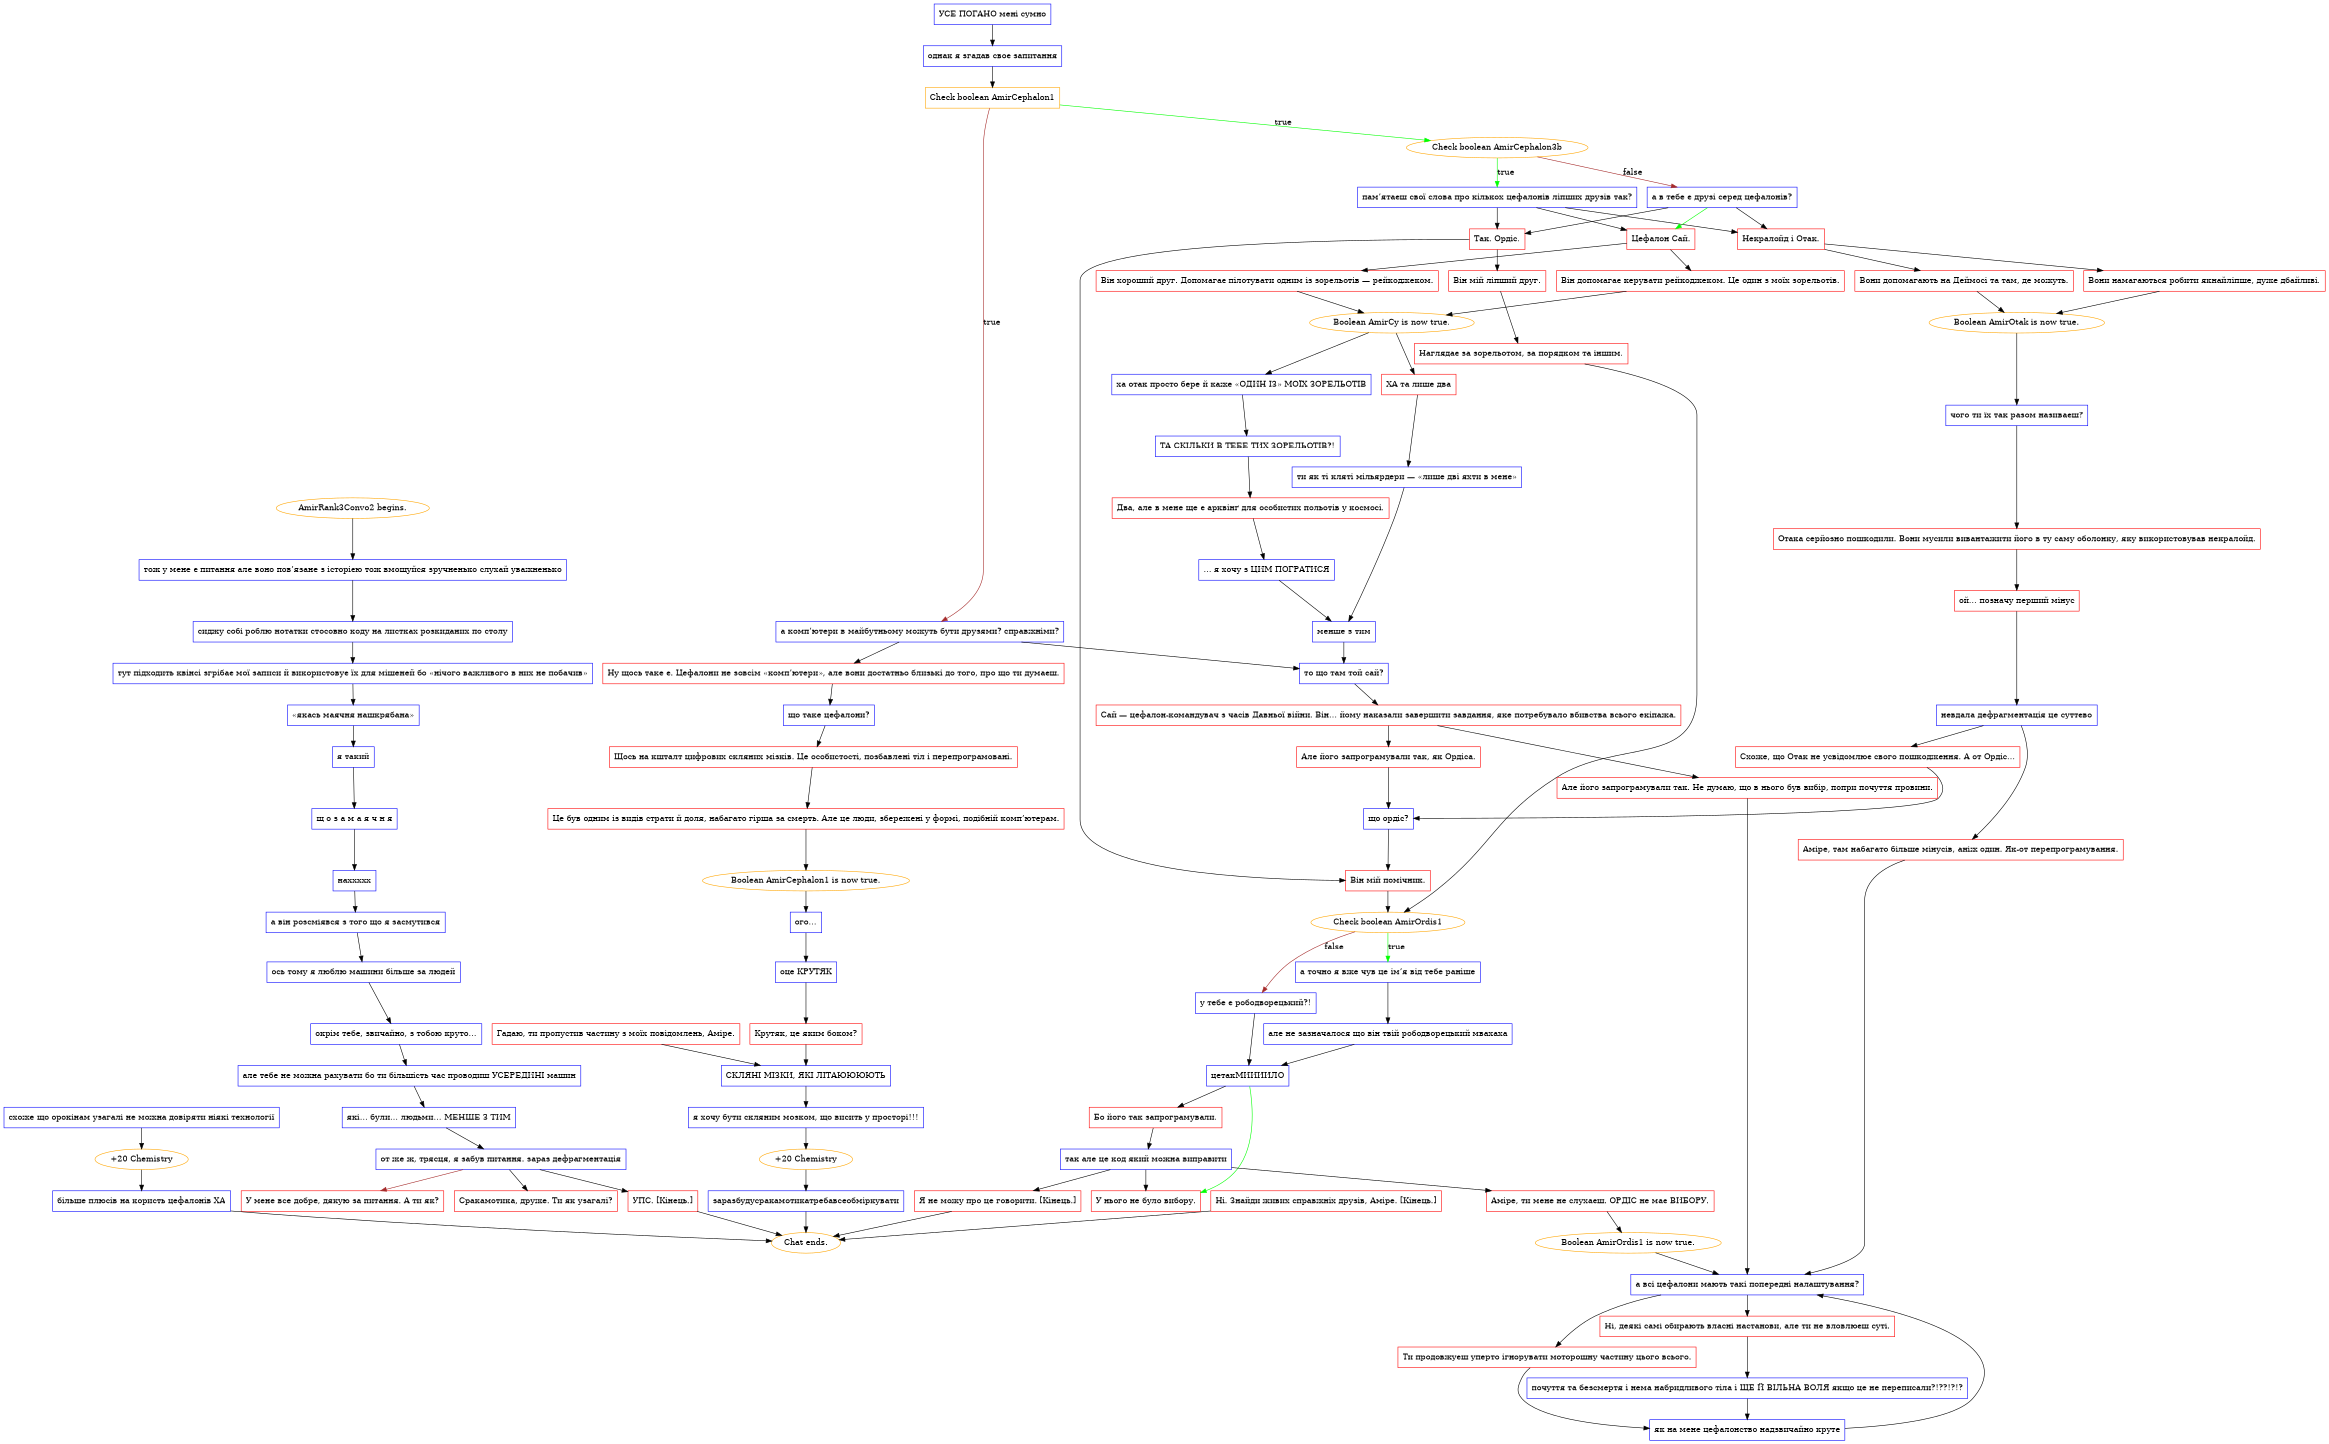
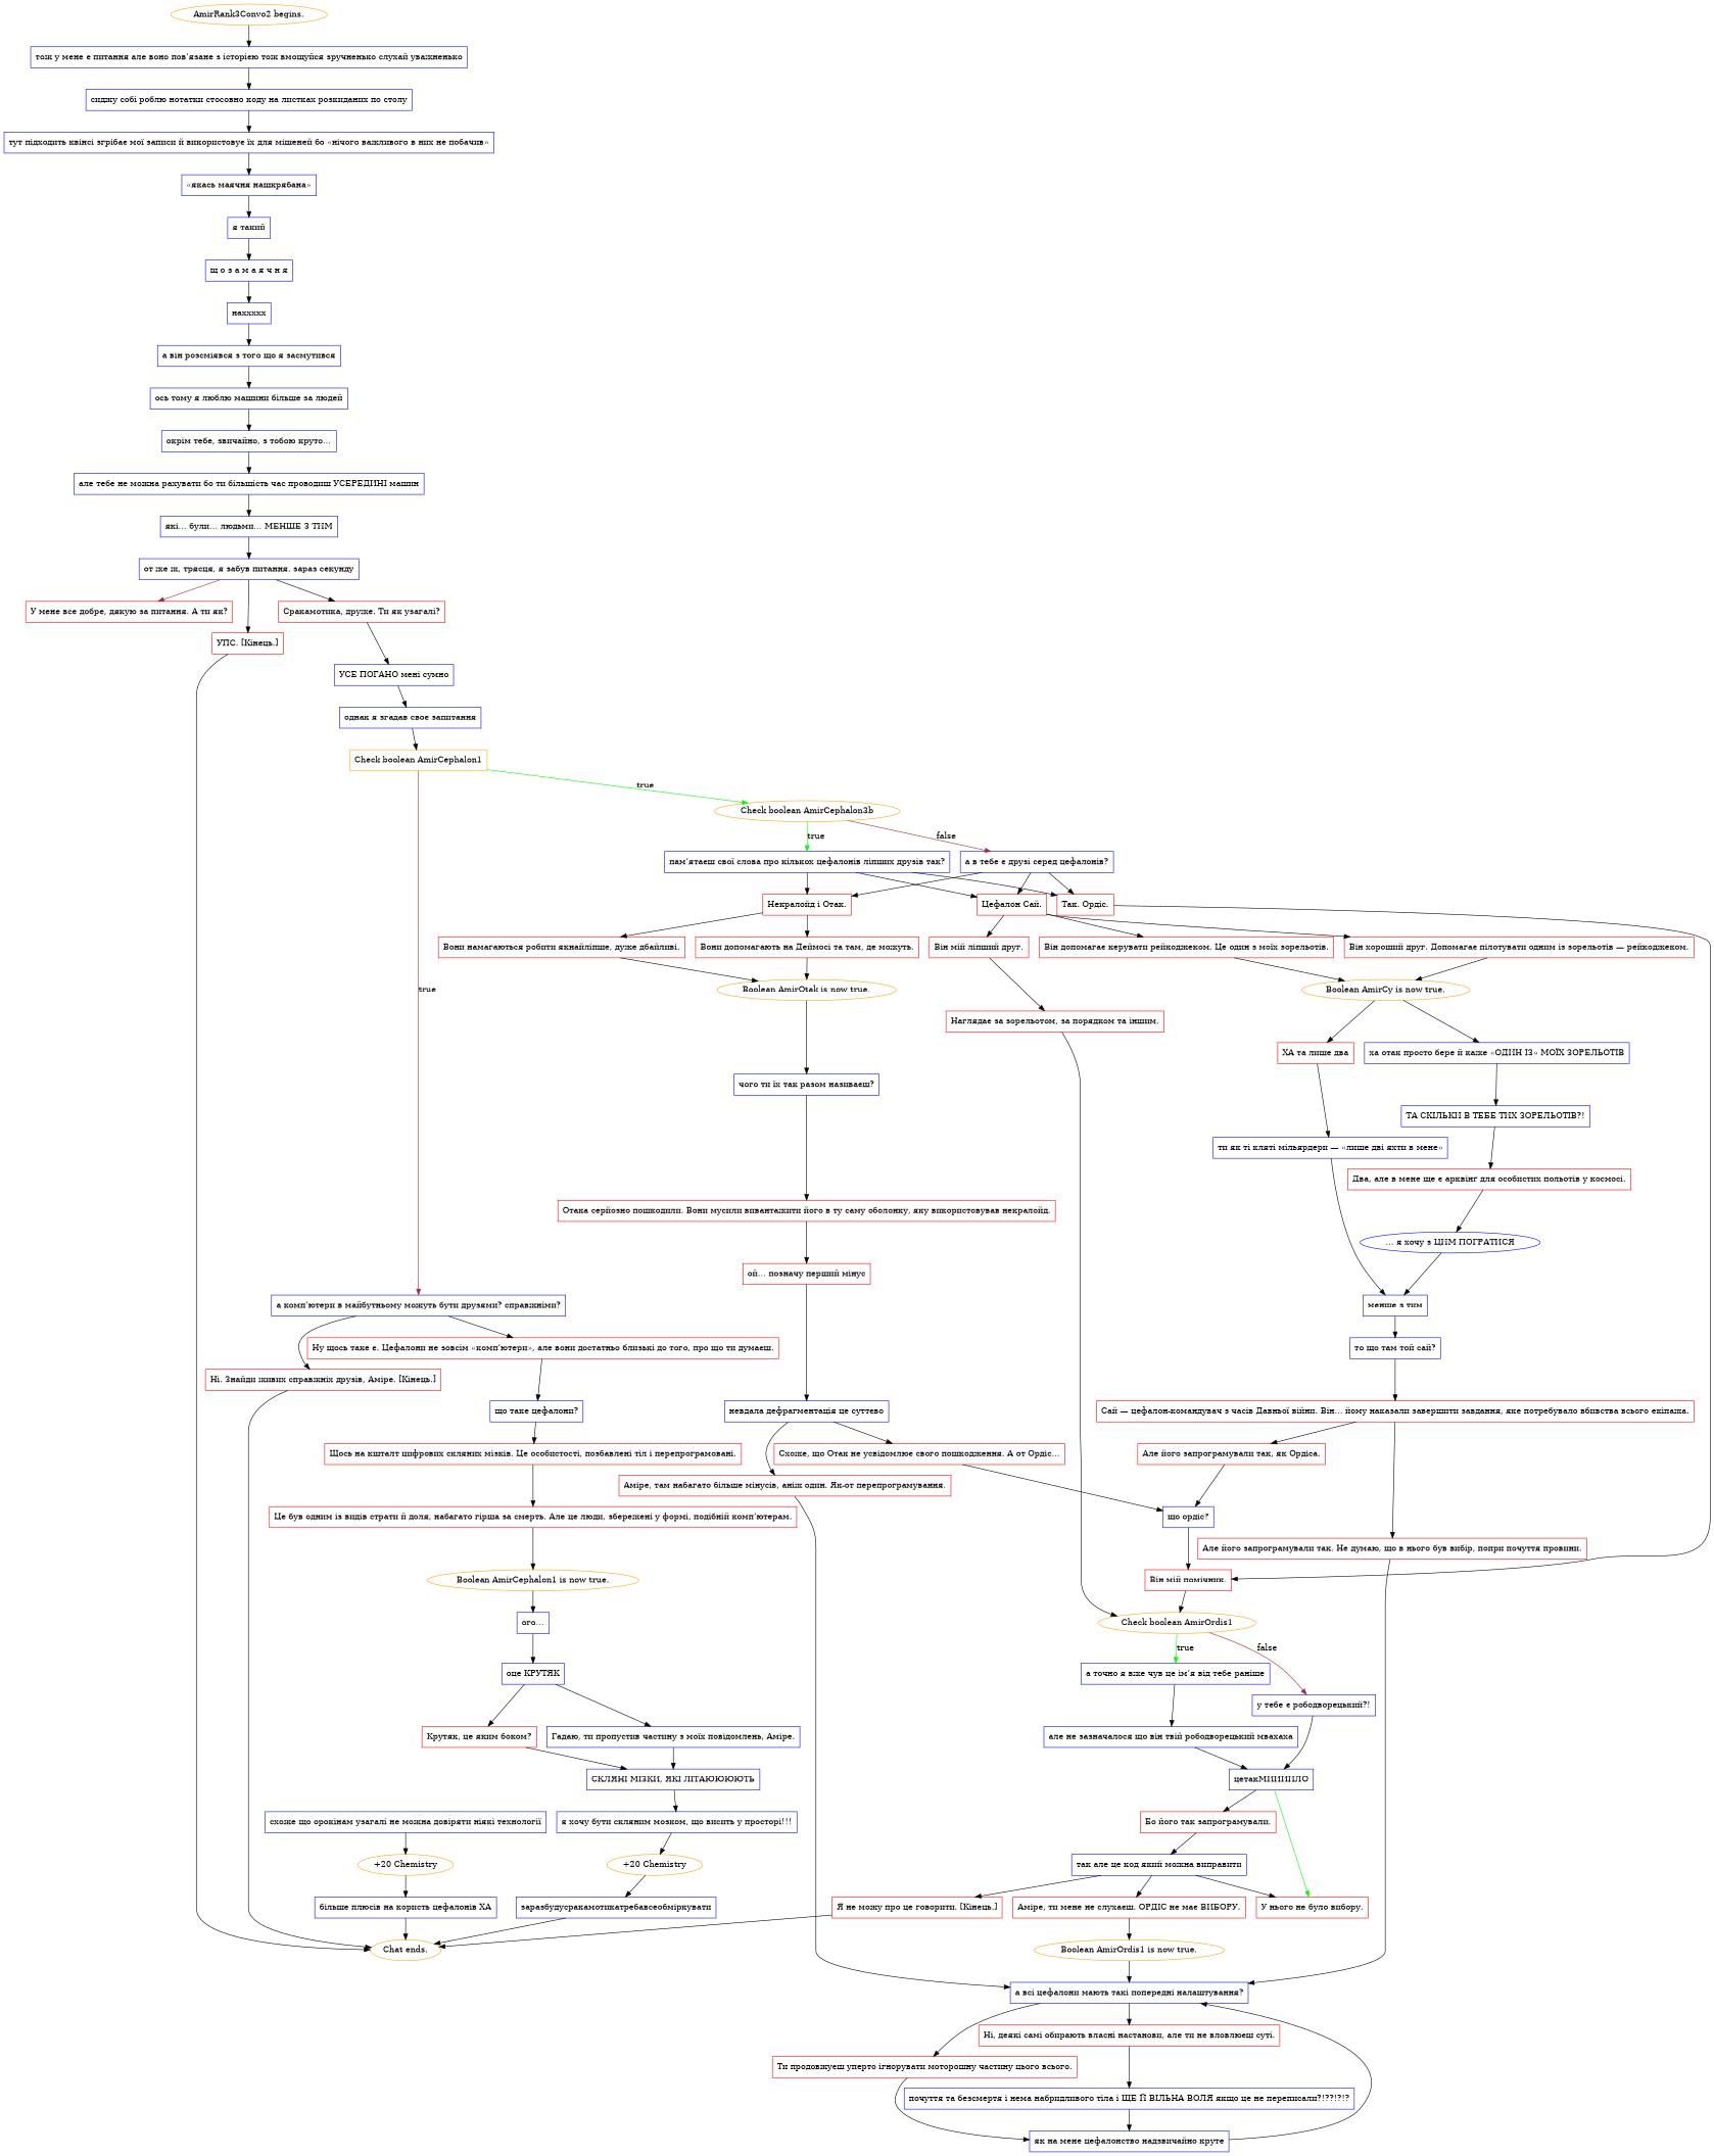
  digraph {
    node [color=blue shape=box]
    "AmirRank3Convo2 begins." [color=orange shape=""]
    n2 [label="тож у мене є питання але воно пов’язане з історією тож вмощуйся зручненько слухай уважненько"]
    n3 [label="сиджу собі роблю нотатки стосовно коду на листках розкиданих по столу"]
    n4 [label="тут підходить квінсі згрібає мої записи й використовує їх для мішеней бо «нічого важливого в них не побачив»"]
    n5 [label="«якась маячня нашкрябана»"]
    n6 [label="я такий"]
    n7 [label="щ о з а м а я ч н я"]
    n8 [label="наххххх"]
    n9 [label="а він розсміявся з того що я засмутився"]
    n10 [label="ось тому я люблю машини більше за людей"]
    n11 [label="окрім тебе, звичайно, з тобою круто…"]
    n12 [label="але тебе не можна рахувати бо ти більшість час проводиш УСЕРЕДИНІ машин"]
    n13 [label="які… були… людьми… МЕНШЕ З ТИМ"]
-   n14 [label="от же ж, трясця, я забув питання. зараз дефрагментація"]
+   n14 [label="от же ж, трясця, я забув питання. зараз секунду"]
    n15 [color=red label="У мене все добре, дякую за питання. А ти як?"]
    n16 [color=red label="Сракамотика, друже. Ти як узагалі?"]
    n17 [color=red label="УПС. [Кінець.]"]
    n18 [label="УСЕ ПОГАНО мені сумно"]
    "Chat ends." [color=orange shape=""]
    n20 [label="однак я згадав своє запитання"]
    n21 [color=orange label="Check boolean AmirCephalon1"]
    n22 [color=orange label="Check boolean AmirCephalon3b" shape=""]
    n23 [label="а комп’ютери в майбутньому можуть бути друзями? справжніми?"]
    n24 [label="пам’ятаєш свої слова про кількох цефалонів ліпших друзів так?"]
    n25 [label="а в тебе є друзі серед цефалонів?"]
    n26 [color=red label="Ні. Знайди живих справжніх друзів, Аміре. [Кінець.]"]
    n27 [color=red label="Ну щось таке є. Цефалони не зовсім «комп’ютери», але вони достатньо близькі до того, про що ти думаєш."]
    n28 [color=red label="Так. Ордіс."]
    n29 [color=red label="Некралойд і Отак."]
    n30 [color=red label="Цефалон Сай."]
    n31 [label="що таке цефалони?"]
    n32 [color=red label="Він мій помічник."]
    n33 [color=red label="Він мій ліпший друг."]
    n34 [color=red label="Вони допомагають на Деймосі та там, де можуть."]
    n35 [color=red label="Вони намагаються робити якнайліпше, дуже дбайливі."]
    n36 [color=red label="Він допомагає керувати рейкоджеком. Це один з моїх зорельотів."]
    n37 [color=red label="Він хороший друг. Допомагає пілотувати одним із зорельотів — рейкоджеком."]
    n38 [color=red label="Щось на кшталт цифрових скляних мізків. Це особистості, позбавлені тіл і перепрограмовані."]
    n39 [color=orange label="Check boolean AmirOrdis1" shape=""]
    n40 [color=red label="Наглядає за зорельотом, за порядком та іншим."]
    n41 [color=orange label="Boolean AmirOtak is now true." shape=""]
    n42 [color=orange label="Boolean AmirCy is now true." shape=""]
    n43 [color=red label="Це був одним із видів страти й доля, набагато гірша за смерть. Але це люди, збережені у формі, подібній комп’ютерам."]
    n44 [label="а точно я вже чув це ім’я від тебе раніше"]
    n45 [label="у тебе є рободворецький?!"]
    n46 [label="чого ти їх так разом називаєш?"]
    n47 [label="ха отак просто бере й каже «ОДИН ІЗ» МОЇХ ЗОРЕЛЬОТІВ"]
    n48 [color=red label="ХА та лише два"]
    n49 [color=orange label="Boolean AmirCephalon1 is now true." shape=""]
    n50 [label="але не зазначалося що він твій рободворецький мвахаха"]
    n51 [label="цетакМИИИИЛО"]
    n52 [color=red label="Отака серйозно пошкодили. Вони мусили вивантажити його в ту саму оболонку, яку використовував некралойд."]
    n53 [label="ТА СКІЛЬКИ В ТЕБЕ ТИХ ЗОРЕЛЬОТІВ?!"]
    n54 [label="ого…"]
    n55 [color=red label="У нього не було вибору."]
    n56 [color=red label="Бо його так запрограмували."]
    n57 [color=red label="ой… позначу перший мінус"]
    n58 [color=red label="Два, але в мене ще є арквінґ для особистих польотів у космосі."]
    n59 [label="оце КРУТЯК"]
    n60 [label="так але це код який можна виправити"]
    n61 [label="невдала дефрагментація це суттєво"]
    n62 [label="ти як ті кляті мільярдери — «лише дві яхти в мене»"]
-   n63 [label="… я хочу з ЦИМ ПОГРАТИСЯ"]
-   n64 [color=red label="Гадаю, ти пропустив частину з моїх повідомлень, Аміре."]
+   n63 [label="… я хочу з ЦИМ ПОГРАТИСЯ" shape=ellipse]
+   n64 [label="Гадаю, ти пропустив частину з моїх повідомлень, Аміре."]
    n65 [color=red label="Крутяк, це яким боком?"]
    n66 [color=red label="Я не можу про це говорити. [Кінець.]"]
    n67 [color=red label="Аміре, ти мене не слухаєш. ОРДІС не має ВИБОРУ."]
    n68 [color=red label="Схоже, що Отак не усвідомлює свого пошкодження. А от Ордіс…"]
    n69 [color=red label="Аміре, там набагато більше мінусів, аніж один. Як-от перепрограмування."]
    n70 [label="менше з тим"]
    n71 [label="СКЛЯНІ МІЗКИ, ЯКІ ЛІТАЮЮЮЮТЬ"]
    n72 [color=orange label="Boolean AmirOrdis1 is now true." shape=""]
    n73 [label="що ордіс?"]
    n74 [label="а всі цефалони мають такі попередні налаштування?"]
    n75 [label="то що там той сай?"]
    n76 [label="я хочу бути скляним мозком, що висить у просторі!!!"]
    n77 [color=red label="Ні, деякі самі обирають власні настанови, але ти не вловлюєш суті."]
    n78 [color=red label="Ти продовжуєш уперто ігнорувати моторошну частину цього всього."]
    n79 [color=red label="Сай — цефалон-командувач з часів Давньої війни. Він… йому наказали завершити завдання, яке потребувало вбивства всього екіпажа."]
    n80 [color=orange label="+20 Chemistry" shape=""]
    n81 [label="почуття та безсмертя і нема набридливого тіла і ЩЕ Й ВІЛЬНА ВОЛЯ якщо це не переписали?!??!?!?"]
    n82 [label="як на мене цефалонство надзвичайно круте"]
    n83 [color=red label="Але його запрограмували так, як Ордіса."]
    n84 [color=red label="Але його запрограмували так. Не думаю, що в нього був вибір, попри почуття провини."]
    n85 [label="заразбудусракамотикатребавсеобміркувати"]
    n86 [label="схоже що орокінам узагалі не можна довіряти ніякі технології"]
    n87 [color=orange label="+20 Chemistry" shape=""]
    n88 [label="більше плюсів на користь цефалонів ХА"]
    "AmirRank3Convo2 begins." -> n2
    n2 -> n3
    n3 -> n4
    n4 -> n5
    n5 -> n6
    n6 -> n7
    n7 -> n8
    n8 -> n9
    n9 -> n10
    n10 -> n11
    n11 -> n12
    n12 -> n13
    n13 -> n14
    n14 -> n15 [color=brown]
    n14 -> n16
    n14 -> n17
+   n16 -> n18
    n17 -> "Chat ends."
    n18 -> n20
    n20 -> n21
    n21 -> n22 [color=green label=true]
    n21 -> n23 [color=brown label=true]
    n22 -> n24 [color=green label=true]
    n22 -> n25 [color=brown label=false]
-   n23 -> n75
+   n23 -> n26
    n23 -> n27
    n24 -> n28
    n24 -> n29
    n24 -> n30
    n25 -> n28
    n25 -> n29
-   n25 -> n30 [color=green]
+   n25 -> n30
    n26 -> "Chat ends."
    n27 -> n31
    n28 -> n32
-   n28 -> n33
+   n30 -> n33
    n29 -> n34
    n29 -> n35
    n30 -> n36
    n30 -> n37
    n31 -> n38
    n32 -> n39
    n33 -> n40
    n34 -> n41
    n35 -> n41
    n36 -> n42
    n37 -> n42
    n38 -> n43
    n39 -> n44 [color=green label=true]
    n39 -> n45 [color=brown label=false]
    n40 -> n39
    n41 -> n46
    n42 -> n47
    n42 -> n48
    n43 -> n49
    n44 -> n50
    n45 -> n51
    n46 -> n52
    n47 -> n53
    n48 -> n62
    n49 -> n54
    n50 -> n51
    n51 -> n55 [color=green]
    n51 -> n56
    n52 -> n57
    n53 -> n58
    n54 -> n59
    n56 -> n60
    n57 -> n61
    n58 -> n63
+   n59 -> n64
    n59 -> n65
    n60 -> n55
    n60 -> n66
    n60 -> n67
    n61 -> n68
    n61 -> n69
    n62 -> n70
    n63 -> n70
    n64 -> n71
    n65 -> n71
    n66 -> "Chat ends."
    n67 -> n72
    n68 -> n73
    n69 -> n74
    n70 -> n75
    n71 -> n76
    n72 -> n74
    n73 -> n32
    n74 -> n77
    n74 -> n78
    n75 -> n79
    n76 -> n80
    n77 -> n81
    n78 -> n82
    n79 -> n83
    n79 -> n84
    n80 -> n85
    n81 -> n82
    n82 -> n74
    n83 -> n73
    n84 -> n74
    n85 -> "Chat ends."
    n86 -> n87
    n87 -> n88
    n88 -> "Chat ends."
  }
